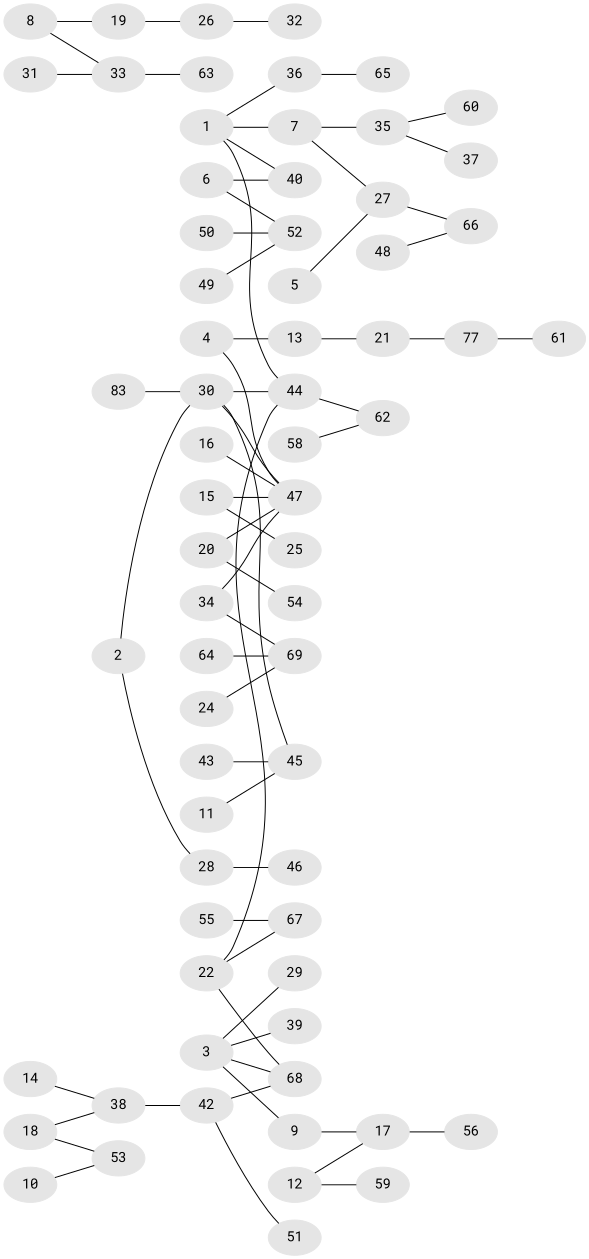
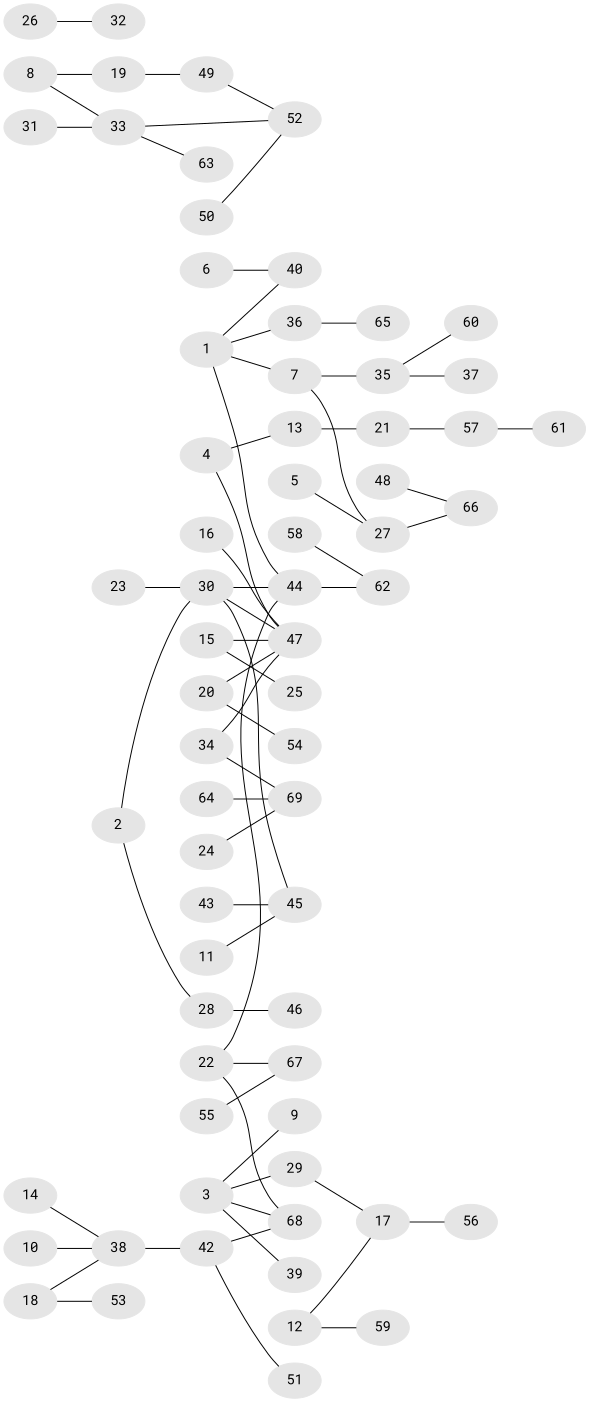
  graph {
    fontname="Roboto Mono"
    rankdir=LR
    node [color=gray90 fontname="Roboto Mono" style=filled]
    edge [fontname="Roboto Mono" weight=1.0]
    1
    7
    36
    40
    44
    27
    35
    65
    62
    2
    28
    30
    46
    47
    45
    3
    9
    29
    39
    68
    17
    4
    13
    21
    5
    66
    6
    37
    60
    8
    19
    33
    26
    52
    63
    56
    10
    38
    42
    11
    12
    59
-   57 [label=77]
+   57
    14
    15
    25
    16
    18
    53
    32
    20
    54
    61
    22
    67
-   23 [label=83]
+   23
    24
    69
    31
    34
    51
    43
    48
    49
    50
    55
    58
    64
    1 -- 7
    1 -- 36
    1 -- 40
    1 -- 44
    7 -- 27
    7 -- 35
    36 -- 65
    44 -- 62
    27 -- 66
    35 -- 37
    35 -- 60
    2 -- 28
    2 -- 30
    28 -- 46
    30 -- 44
    30 -- 47
    30 -- 45
    3 -- 9
    3 -- 29
    3 -- 39
    3 -- 68
-   9 -- 17
+   29 -- 17
    17 -- 56
    4 -- 47
    4 -- 13
    13 -- 21
    21 -- 57
    5 -- 27
    6 -- 40
    8 -- 19
    8 -- 33
-   19 -- 26
-   6 -- 52
+   19 -- 49
+   33 -- 52
    33 -- 63
    26 -- 32
-   10 -- 53
+   10 -- 38
    38 -- 42
    42 -- 68
    42 -- 51
    11 -- 45
    12 -- 17
    12 -- 59
    57 -- 61
    14 -- 38
    15 -- 47
    15 -- 25
    16 -- 47
    18 -- 38
    18 -- 53
    20 -- 47
    20 -- 54
    22 -- 44
    22 -- 68
    22 -- 67
    23 -- 30
    24 -- 69
    31 -- 33
    34 -- 47
    34 -- 69
    43 -- 45
    48 -- 66
    49 -- 52
    50 -- 52
    55 -- 67
    58 -- 62
    64 -- 69
  }
